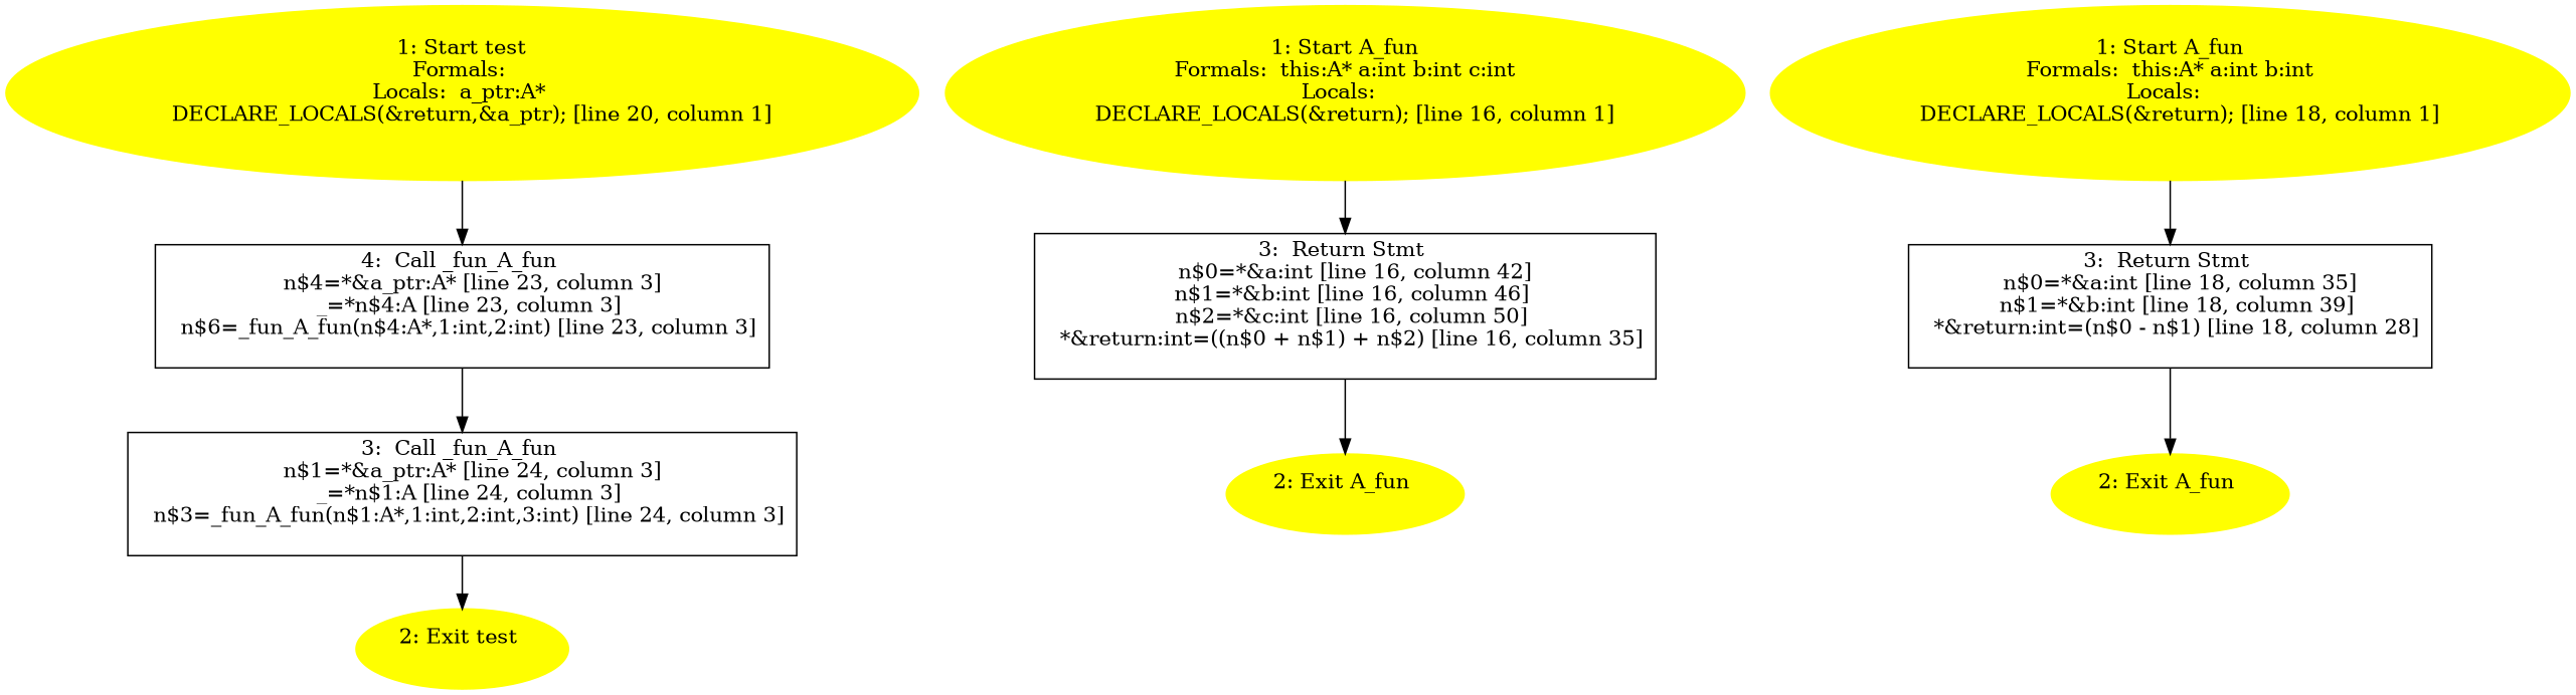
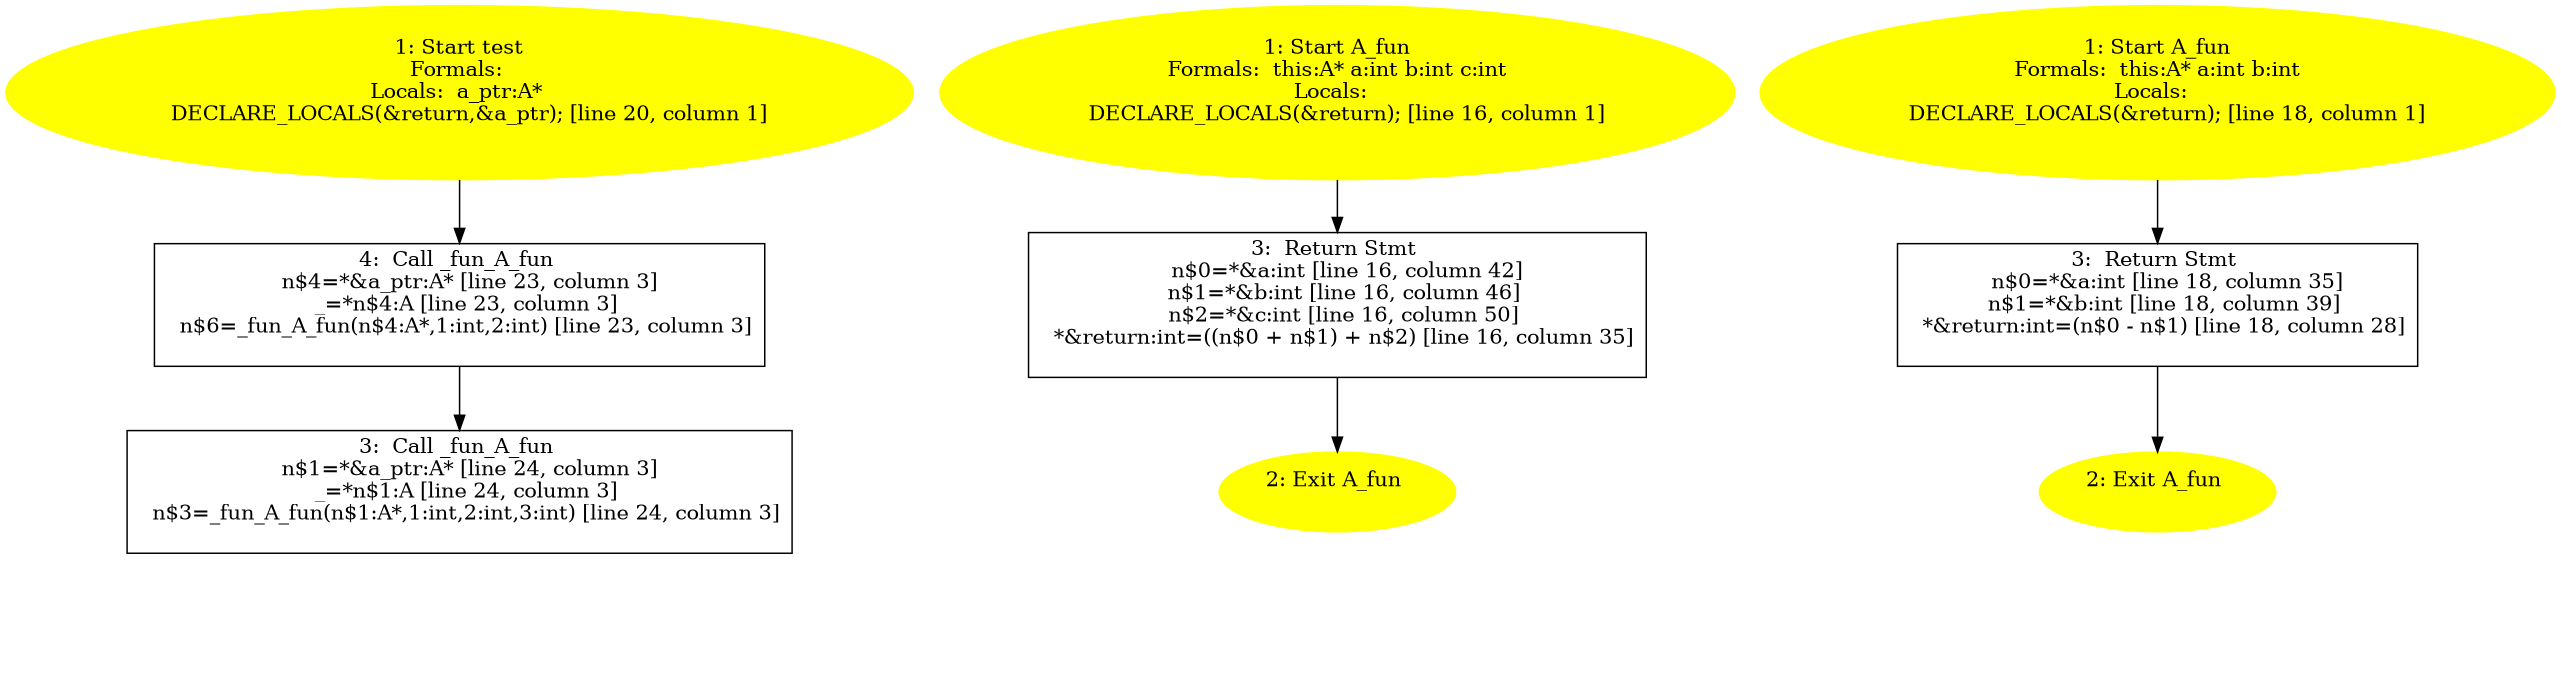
  digraph {
    node [color=yellow style=filled]
    n1 [label="1: Start test\nFormals: \nLocals:  a_ptr:A* \n   DECLARE_LOCALS(&return,&a_ptr); [line 20, column 1]\n "]
    n2 [label="4:  Call _fun_A_fun \n   n$4=*&a_ptr:A* [line 23, column 3]\n  _=*n$4:A [line 23, column 3]\n  n$6=_fun_A_fun(n$4:A*,1:int,2:int) [line 23, column 3]\n " shape=box color="" style=""]
    n3 [label="3:  Call _fun_A_fun \n   n$1=*&a_ptr:A* [line 24, column 3]\n  _=*n$1:A [line 24, column 3]\n  n$3=_fun_A_fun(n$1:A*,1:int,2:int,3:int) [line 24, column 3]\n " shape=box color="" style=""]
-   n4 [label="2: Exit test \n  "]
    n5 [label="1: Start A_fun\nFormals:  this:A* a:int b:int c:int\nLocals:  \n   DECLARE_LOCALS(&return); [line 16, column 1]\n "]
    n6 [label="3:  Return Stmt \n   n$0=*&a:int [line 16, column 42]\n  n$1=*&b:int [line 16, column 46]\n  n$2=*&c:int [line 16, column 50]\n  *&return:int=((n$0 + n$1) + n$2) [line 16, column 35]\n " shape=box color="" style=""]
    n7 [label="2: Exit A_fun \n  "]
    n8 [label="1: Start A_fun\nFormals:  this:A* a:int b:int\nLocals:  \n   DECLARE_LOCALS(&return); [line 18, column 1]\n "]
    n9 [label="3:  Return Stmt \n   n$0=*&a:int [line 18, column 35]\n  n$1=*&b:int [line 18, column 39]\n  *&return:int=(n$0 - n$1) [line 18, column 28]\n " shape=box color="" style=""]
    n10 [label="2: Exit A_fun \n  "]
    n1 -> n2
    n2 -> n3
-   n3 -> n4
    n5 -> n6
    n6 -> n7
    n8 -> n9
    n9 -> n10
  }
